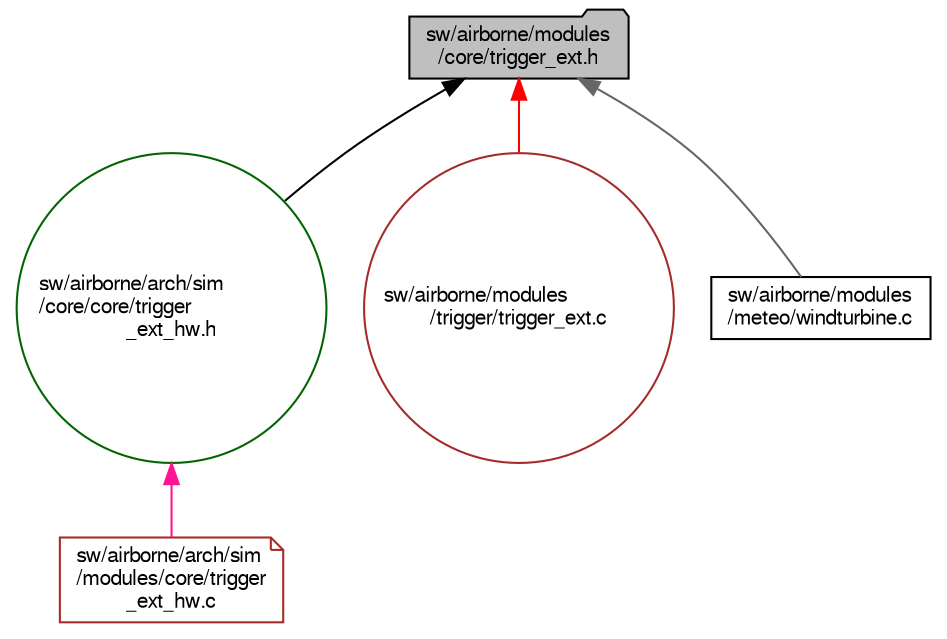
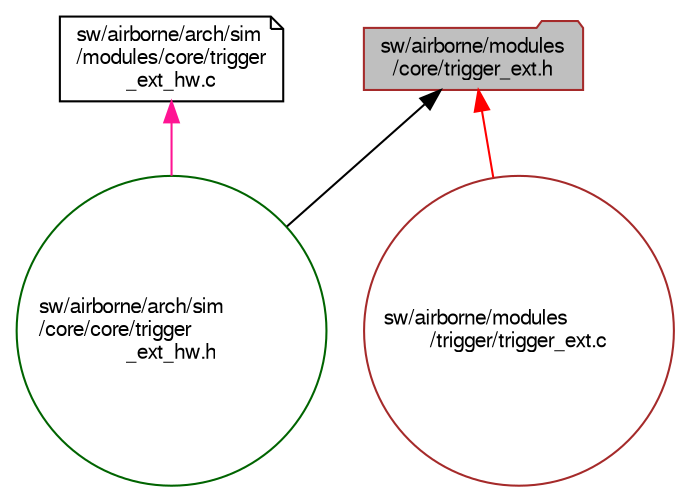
  digraph {
    node [color=black fillcolor=white fontname=FreeSans fontsize=10 shape=circle style=filled]
    edge [dir=back fontname=FreeSans fontsize=10 labelfontname=FreeSans labelfontsize=10 style=solid]
-   n1 [fillcolor=grey75 fontcolor=black height=0.2 label="sw/airborne/modules\l/core/trigger_ext.h" shape=folder width=0.4]
+   n1 [color=brown fillcolor=grey75 fontcolor=black height=0.2 label="sw/airborne/modules\l/core/trigger_ext.h" shape=folder width=0.4]
    n2 [color=darkgreen height=0.2 label="sw/airborne/arch/sim\l/core/core/trigger\l_ext_hw.h" width=0.4]
    n3 [color=brown height=0.2 label="sw/airborne/modules\l/trigger/trigger_ext.c" width=0.4]
-   n4 [height=0.2 label="sw/airborne/modules\l/meteo/windturbine.c" shape=box width=0.4]
-   n5 [color=brown height=0.2 label="sw/airborne/arch/sim\l/modules/core/trigger\l_ext_hw.c" shape=note width=0.4]
+   n5 [height=0.2 label="sw/airborne/arch/sim\l/modules/core/trigger\l_ext_hw.c" shape=note width=0.4]
    n1 -> n2 [color=black]
    n1 -> n3 [color=red]
-   n1 -> n4 [color=gray40]
-   n2 -> n5 [color=deeppink]
+   n5 -> n2 [color=deeppink]
  }
